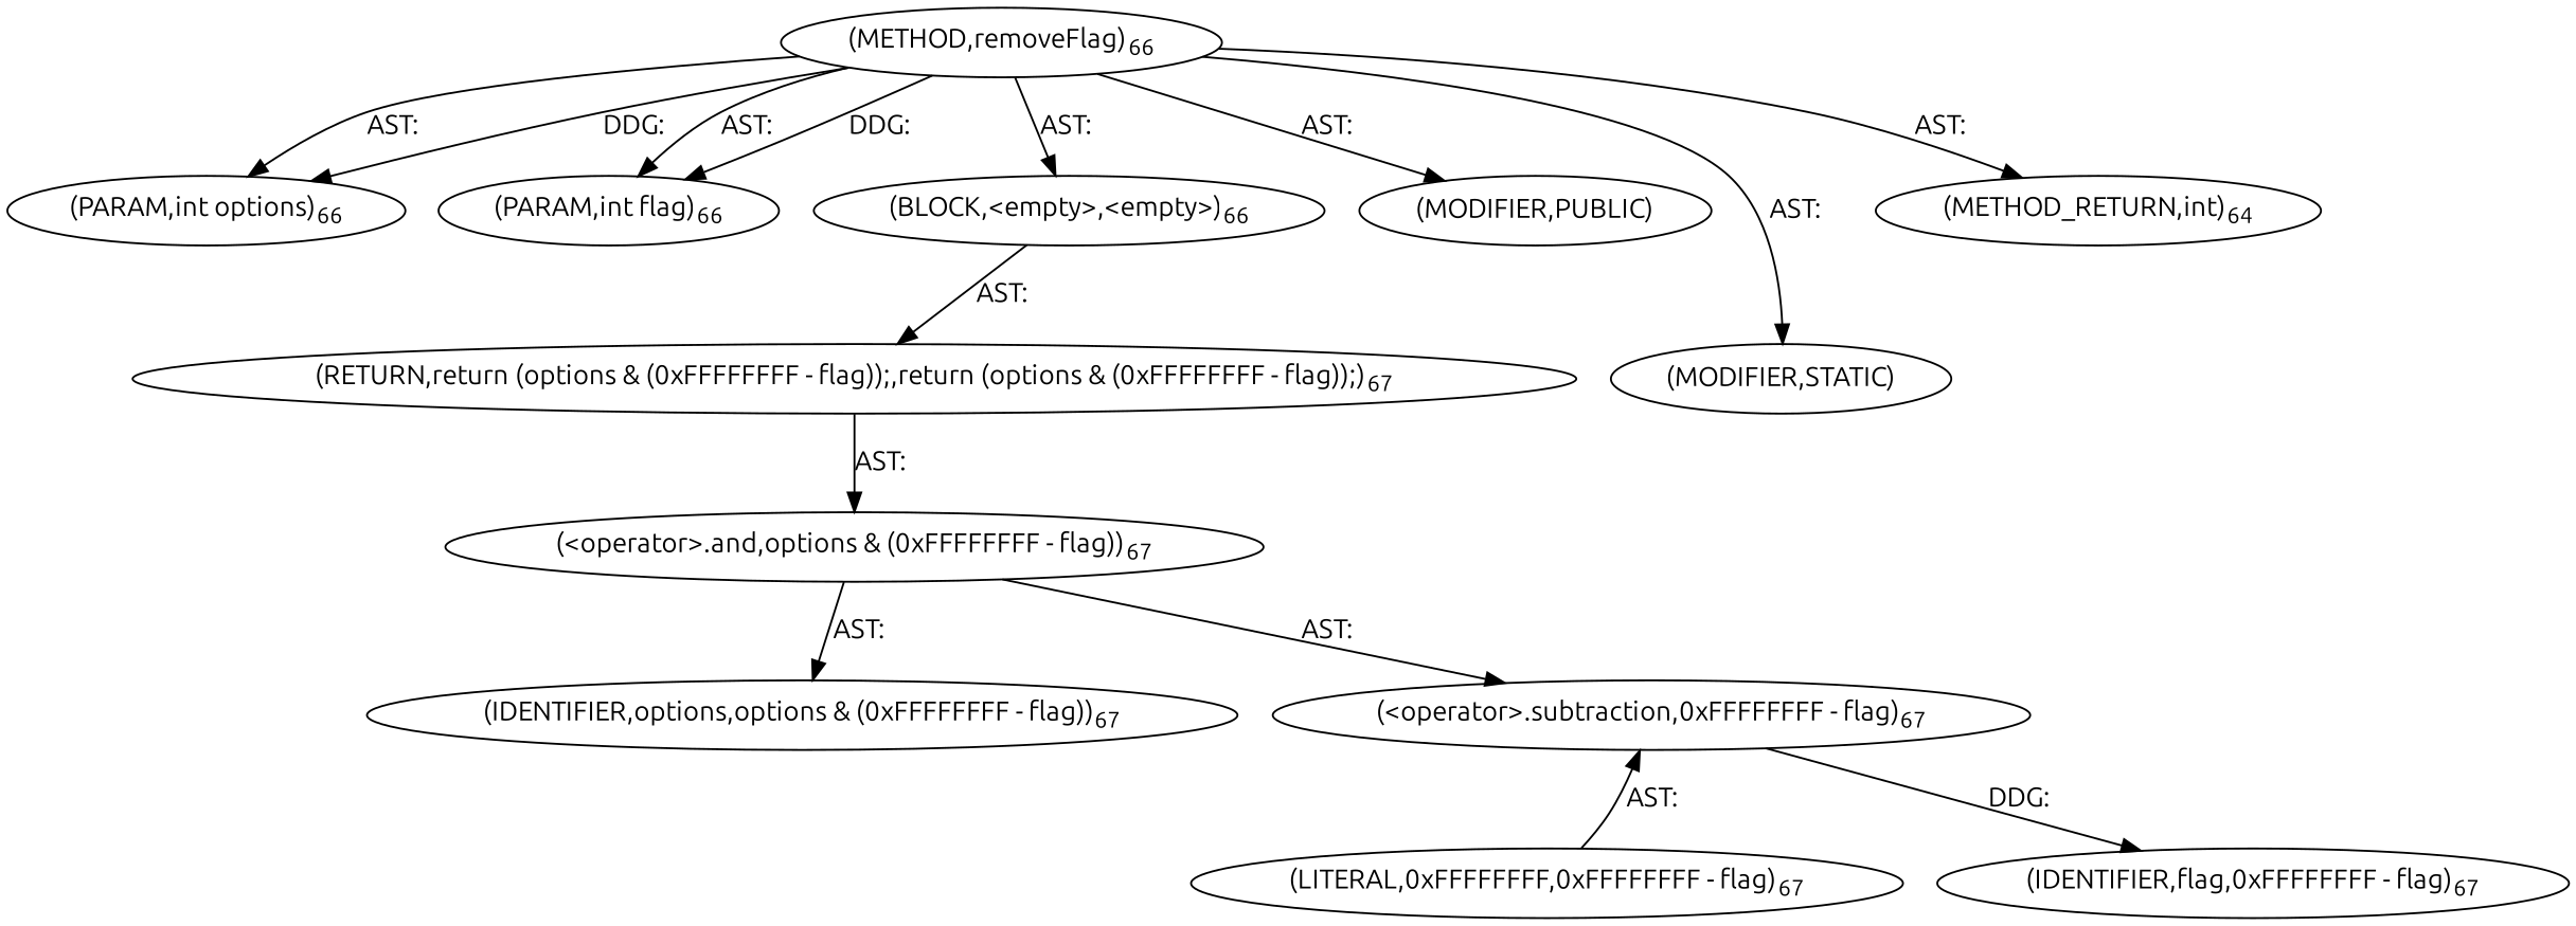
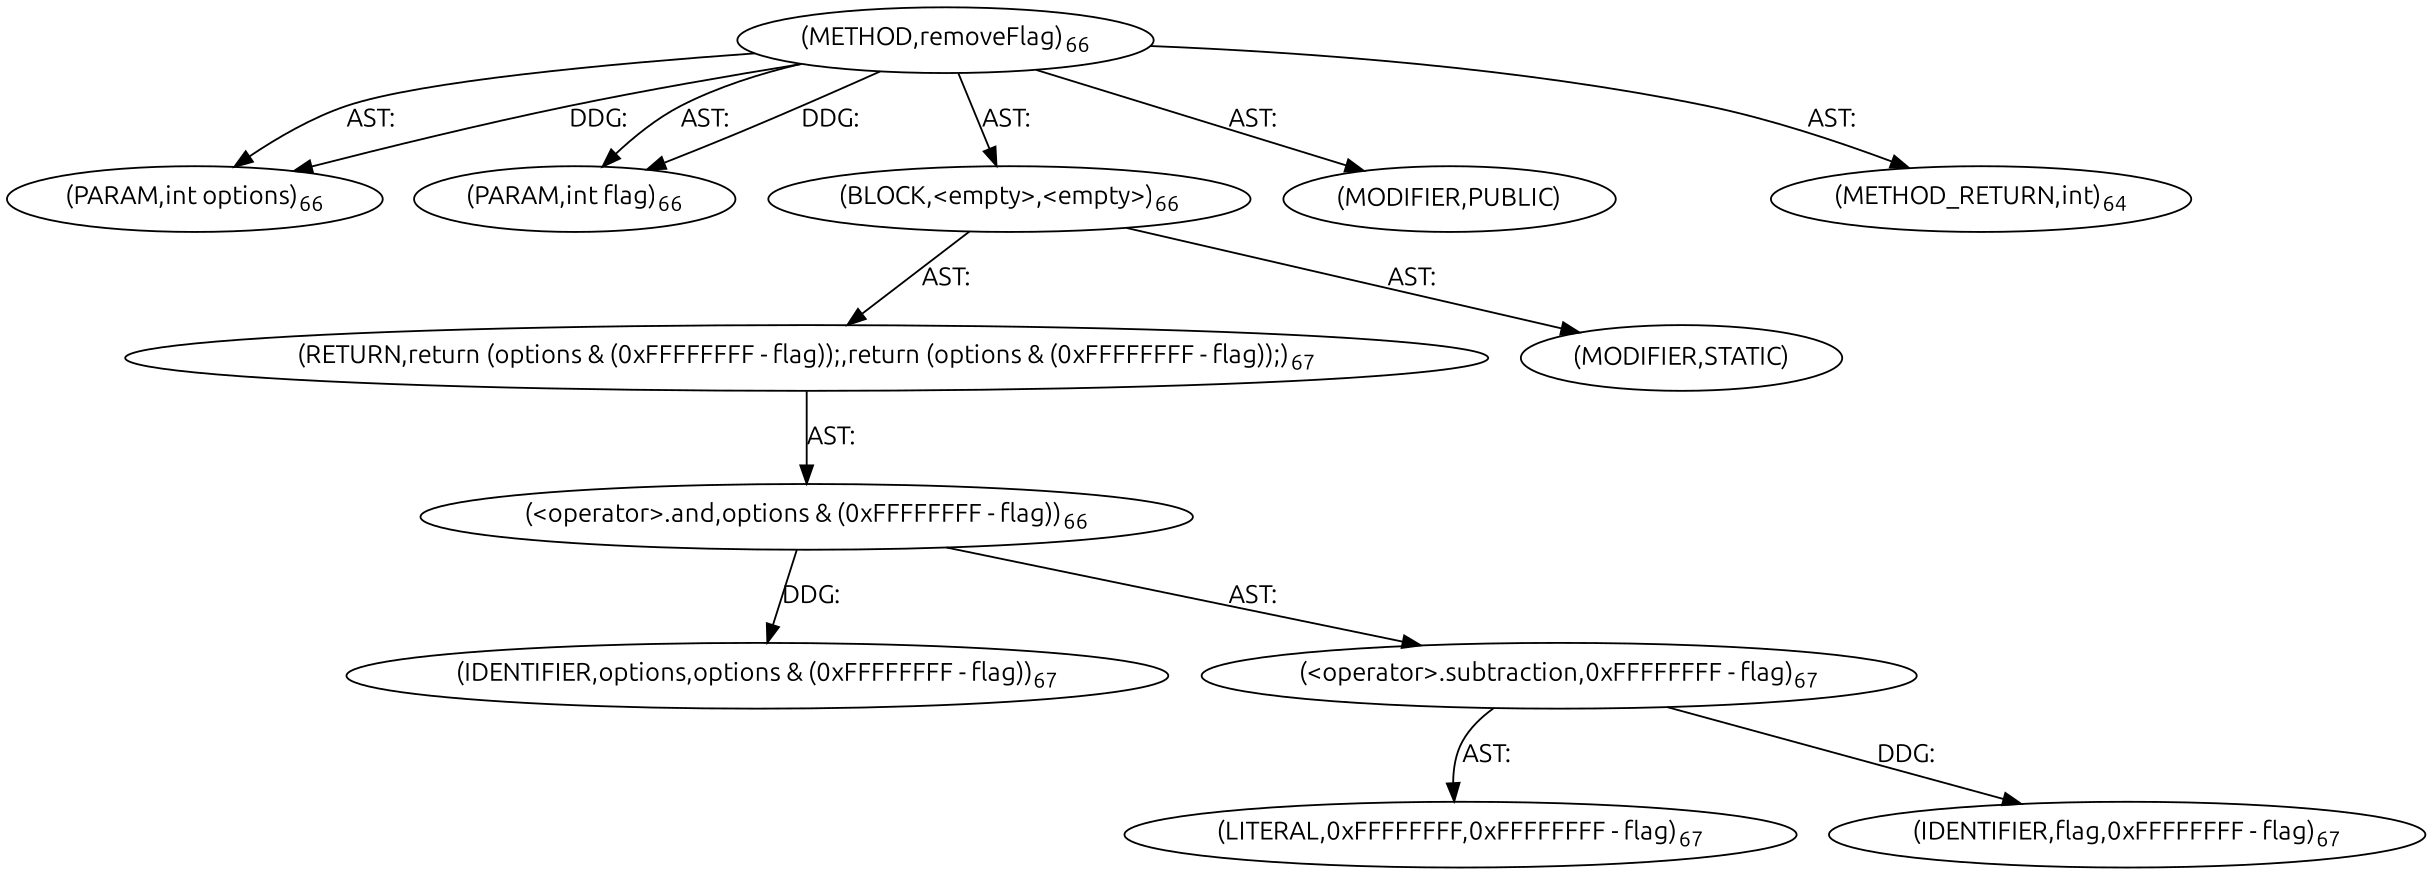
  digraph {
    fontname=Ubuntu
    node [fontname=Ubuntu]
    edge [fontname=Ubuntu]
    n1 [label=<(METHOD,removeFlag)<SUB>66</SUB>>]
    n2 [label=<(PARAM,int options)<SUB>66</SUB>>]
    n3 [label=<(PARAM,int flag)<SUB>66</SUB>>]
    n4 [label=<(BLOCK,&lt;empty&gt;,&lt;empty&gt;)<SUB>66</SUB>>]
    n5 [label=<(MODIFIER,PUBLIC)>]
    n6 [label=<(MODIFIER,STATIC)>]
    n7 [label=<(METHOD_RETURN,int)<SUB>64</SUB>>]
    n8 [label=<(RETURN,return (options &amp; (0xFFFFFFFF - flag));,return (options &amp; (0xFFFFFFFF - flag));)<SUB>67</SUB>>]
-   n9 [label=<(&lt;operator&gt;.and,options &amp; (0xFFFFFFFF - flag))<SUB>67</SUB>>]
+   n9 [label=<(&lt;operator&gt;.and,options &amp; (0xFFFFFFFF - flag))<SUB>66</SUB>>]
    n10 [label=<(IDENTIFIER,options,options &amp; (0xFFFFFFFF - flag))<SUB>67</SUB>>]
    n11 [label=<(&lt;operator&gt;.subtraction,0xFFFFFFFF - flag)<SUB>67</SUB>>]
    n12 [label=<(LITERAL,0xFFFFFFFF,0xFFFFFFFF - flag)<SUB>67</SUB>>]
    n13 [label=<(IDENTIFIER,flag,0xFFFFFFFF - flag)<SUB>67</SUB>>]
    n1 -> n2 [label="AST: "]
    n1 -> n2 [label="DDG: "]
    n1 -> n3 [label="AST: "]
    n1 -> n3 [label="DDG: "]
    n1 -> n4 [label="AST: "]
    n1 -> n5 [label="AST: "]
-   n1 -> n6 [label="AST: "]
+   n4 -> n6 [label="AST: "]
    n1 -> n7 [label="AST: "]
    n4 -> n8 [label="AST: "]
    n8 -> n9 [label="AST: "]
-   n9 -> n10 [label="AST: "]
+   n9 -> n10 [label="DDG: "]
    n9 -> n11 [label="AST: "]
-   n12 -> n11 [label="AST: "]
+   n11 -> n12 [label="AST: "]
    n11 -> n13 [label="DDG: "]
  }
